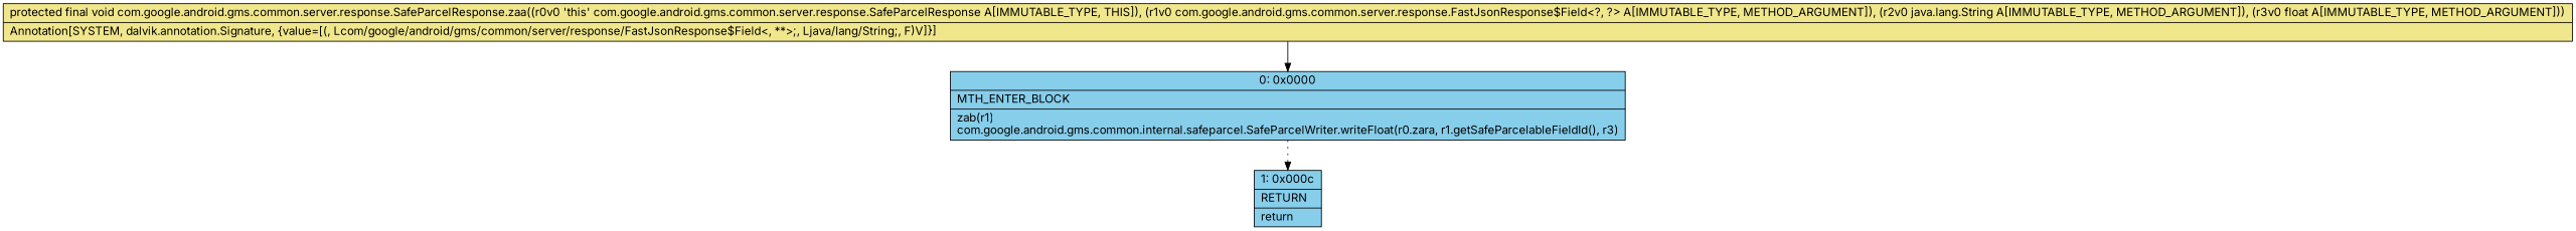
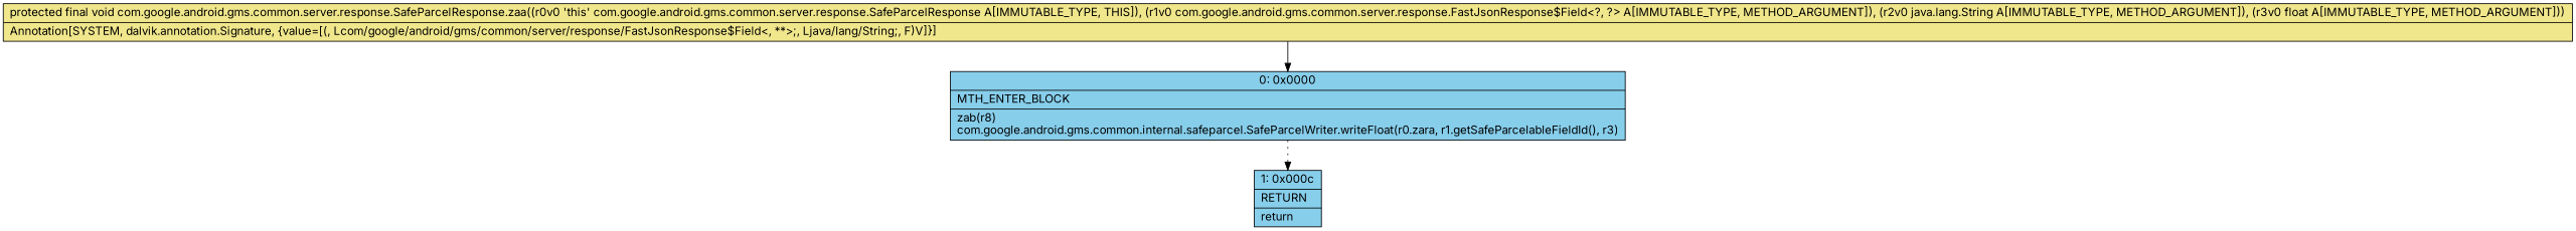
  digraph {
    fontname=Inter
    node [shape=record style=filled fillcolor=skyblue fontname=Inter]
    edge [fontname=Inter]
-   n1 [label="{0\:\ 0x0000|MTH_ENTER_BLOCK\l|zab(r1)\lcom.google.android.gms.common.internal.safeparcel.SafeParcelWriter.writeFloat(r0.zara, r1.getSafeParcelableFieldId(), r3)\l}"]
+   n1 [label="{0\:\ 0x0000|MTH_ENTER_BLOCK\l|zab(r8)\lcom.google.android.gms.common.internal.safeparcel.SafeParcelWriter.writeFloat(r0.zara, r1.getSafeParcelableFieldId(), r3)\l}"]
    n2 [label="{1\:\ 0x000c|RETURN\l|return\l}"]
    n3 [label="{protected final void com.google.android.gms.common.server.response.SafeParcelResponse.zaa((r0v0 'this' com.google.android.gms.common.server.response.SafeParcelResponse A[IMMUTABLE_TYPE, THIS]), (r1v0 com.google.android.gms.common.server.response.FastJsonResponse$Field\<?, ?\> A[IMMUTABLE_TYPE, METHOD_ARGUMENT]), (r2v0 java.lang.String A[IMMUTABLE_TYPE, METHOD_ARGUMENT]), (r3v0 float A[IMMUTABLE_TYPE, METHOD_ARGUMENT]))  | Annotation[SYSTEM, dalvik.annotation.Signature, \{value=[(, Lcom\/google\/android\/gms\/common\/server\/response\/FastJsonResponse$Field\<, **\>;, Ljava\/lang\/String;, F)V]\}]\l}" fillcolor=khaki]
    n1 -> n2 [style=dotted]
    n3 -> n1 [style=solid]
  }
